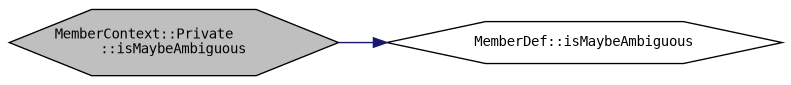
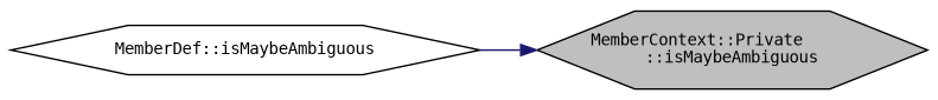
  digraph {
    rankdir=LR
    fontname="DejaVu Sans Mono"
    node [color=black fontname="DejaVu Sans Mono" fontsize=10 shape=hexagon style=filled]
    n1 [fillcolor=grey75 fontcolor=black height=0.2 label="MemberContext::Private\l::isMaybeAmbiguous" width=0.4]
    n2 [fillcolor=white height=0.2 label="MemberDef::isMaybeAmbiguous" width=0.4]
-   n1 -> n2 [color=midnightblue fontname="DejaVu Sans Mono" fontsize=10 labelfontname=Helvetica labelfontsize=10 style=solid]
+   n2 -> n1 [color=midnightblue fontname="DejaVu Sans Mono" fontsize=10 labelfontname=Helvetica labelfontsize=10 style=solid]
  }
